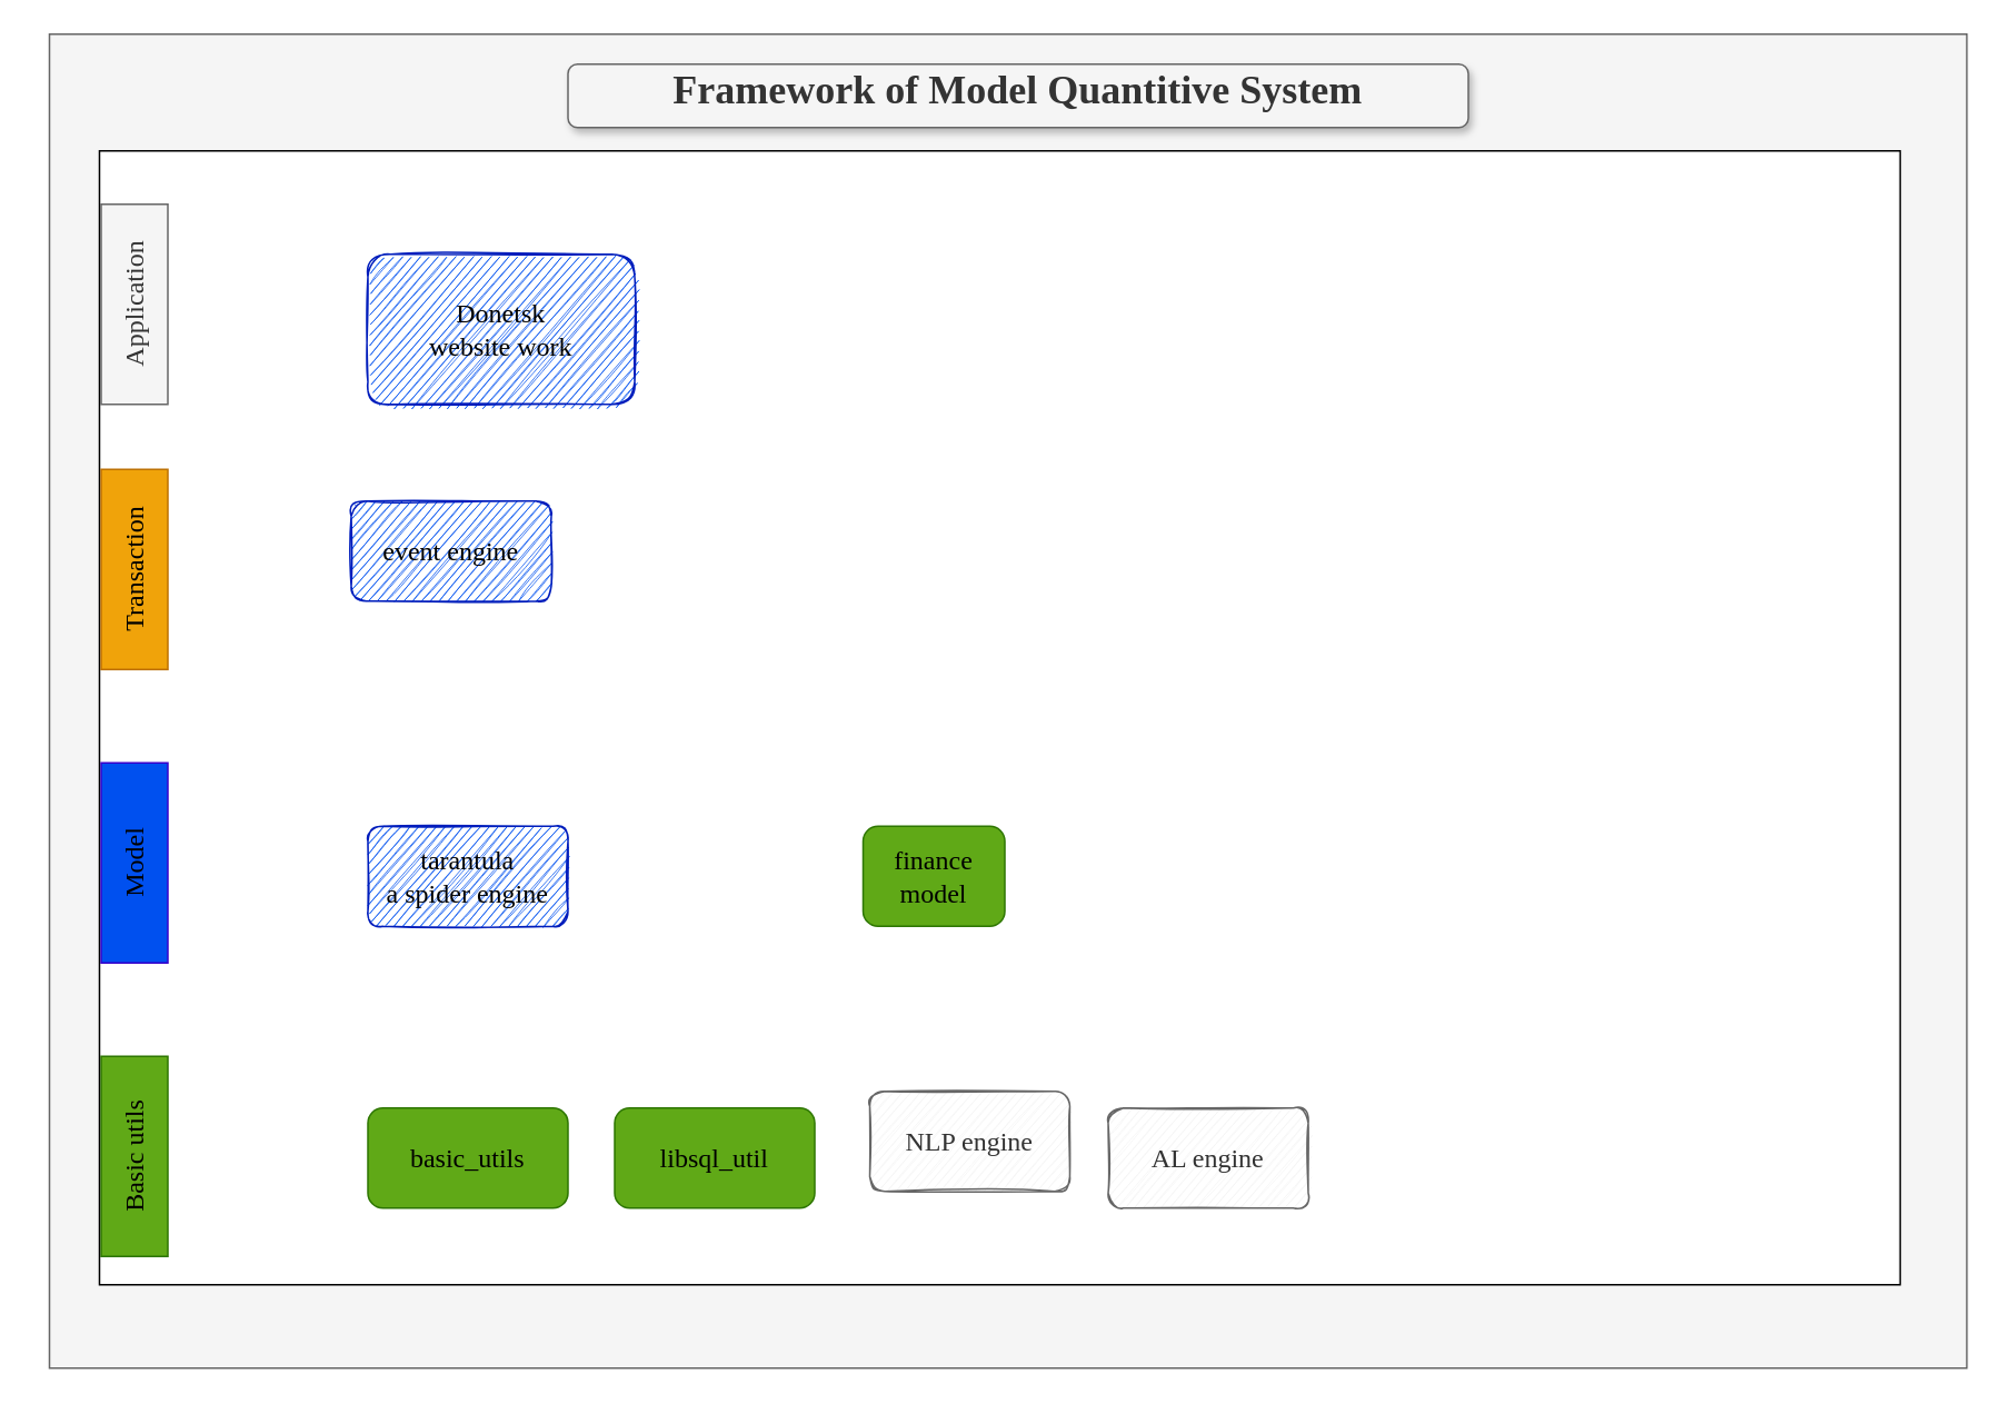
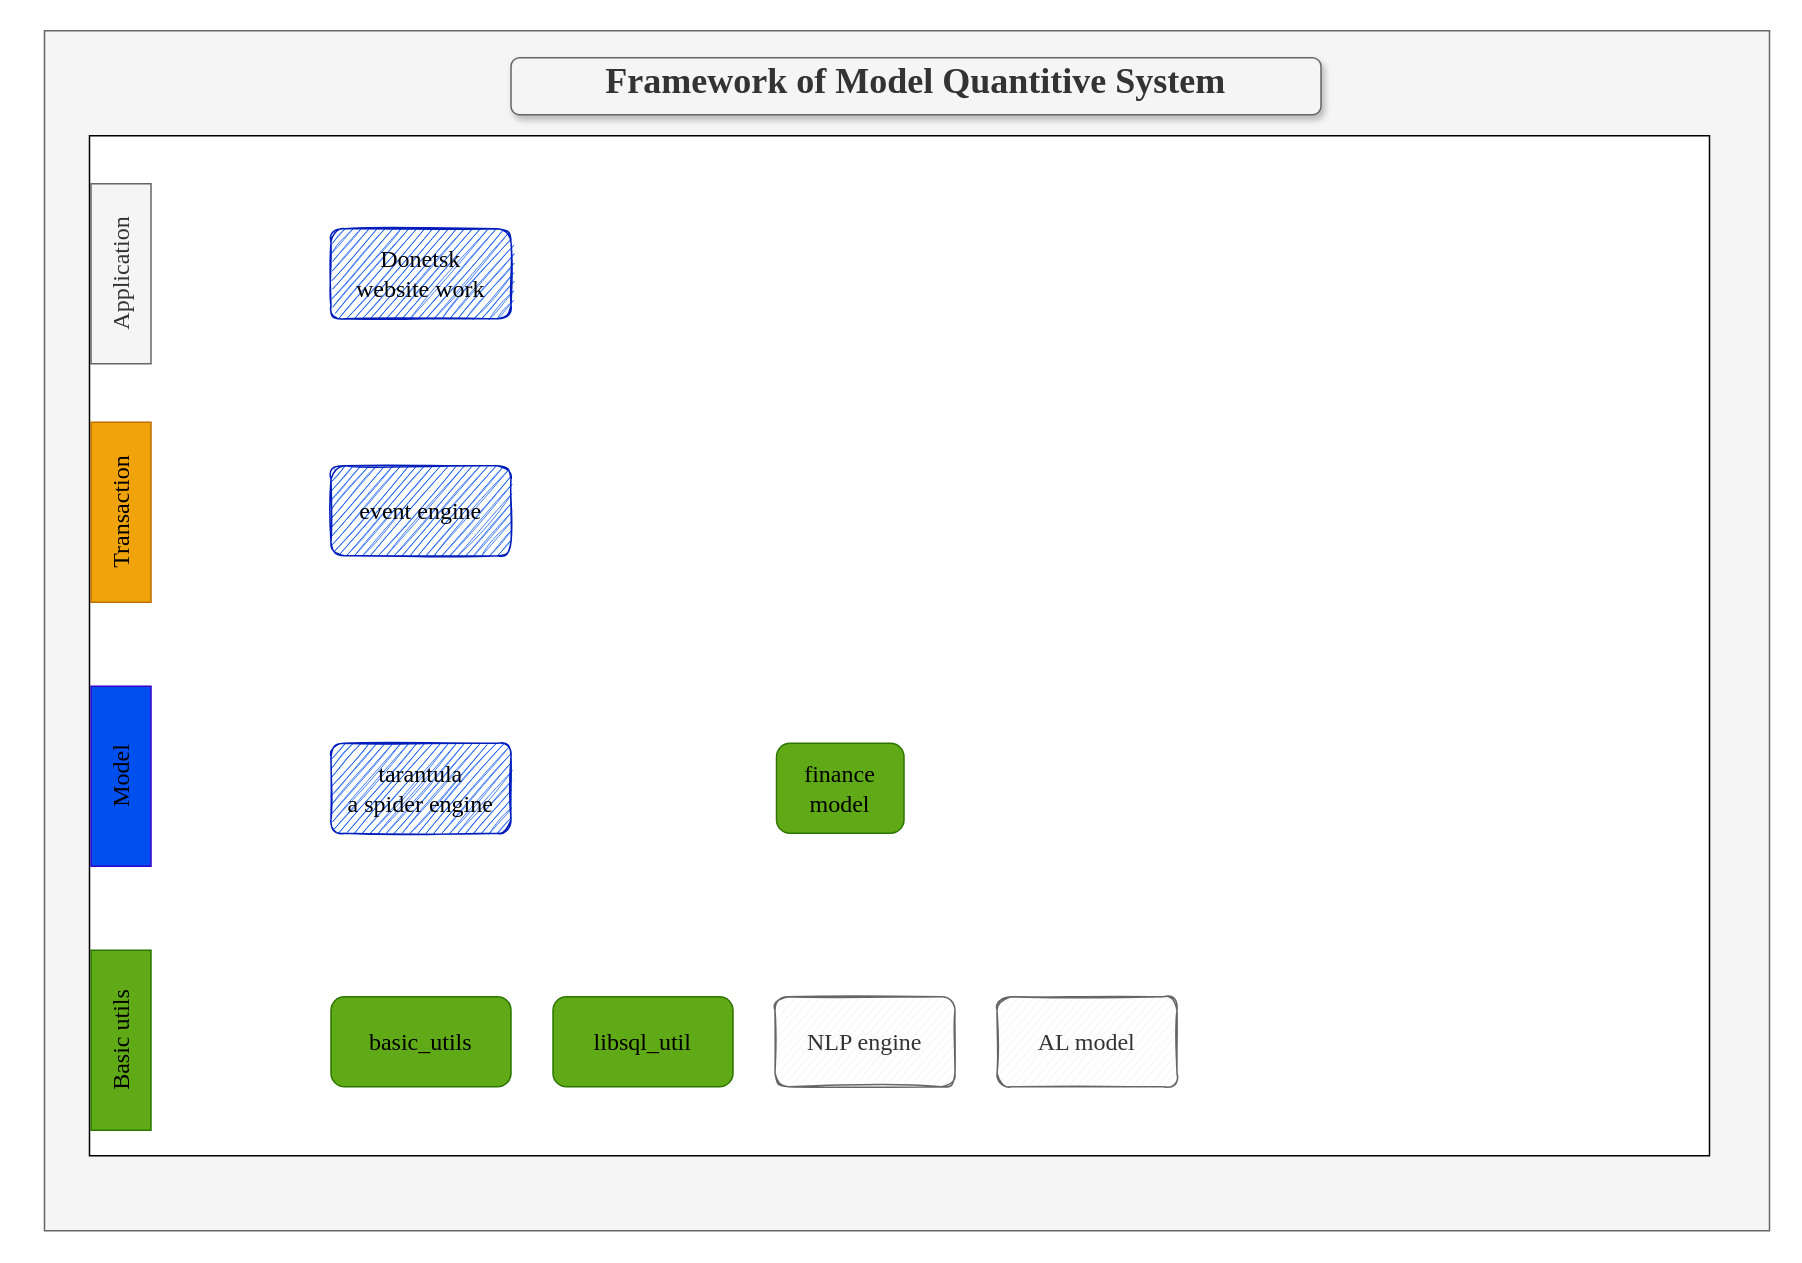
  <mxCell id="0" />
  <mxCell id="1" parent="0" />
  <mxCell id="2" value="" style="rounded=0;whiteSpace=wrap;html=1;shadow=0;glass=0;sketch=0;fontFamily=Comic Sans MS;fillColor=#f5f5f5;fixDash=0;movable=0;strokeColor=#666666;fontColor=#333333;" vertex="1" parent="1"><mxGeometry x="29" y="20" width="1150" height="800" as="geometry" /></mxCell>
  <mxCell id="3" value="" style="rounded=0;whiteSpace=wrap;html=1;glass=0;sketch=0;fontFamily=Comic Sans MS;fillColor=#FFFFFF;movable=0;" vertex="1" parent="1"><mxGeometry x="59" y="90" width="1080" height="680" as="geometry" /></mxCell>
  <mxCell id="4" value="libsql_util" style="rounded=1;whiteSpace=wrap;html=1;fontFamily=Comic Sans MS;fillColor=#60a917;fontColor=#000000;strokeColor=#2D7600;fontSize=16;" vertex="1" parent="1"><mxGeometry x="368" y="664" width="120" height="60" as="geometry" /></mxCell>
  <mxCell id="5" value="tarantula&lt;br style=&quot;font-size: 16px;&quot;&gt;a spider engine" style="rounded=1;whiteSpace=wrap;html=1;fontFamily=Comic Sans MS;fillColor=#0050ef;fontColor=#000000;strokeColor=#001DBC;sketch=1;fontSize=16;" vertex="1" parent="1"><mxGeometry x="220" y="495" width="120" height="60" as="geometry" /></mxCell>
- <mxCell id="6" value="event engine" style="rounded=1;whiteSpace=wrap;html=1;fontFamily=Comic Sans MS;fillColor=#0050ef;fontColor=#000000;strokeColor=#001DBC;sketch=1;shadow=0;fontSize=16;" vertex="1" parent="1"><mxGeometry x="210" y="300" width="120" height="60" as="geometry" /></mxCell>
+ <mxCell id="6" value="event engine" style="rounded=1;whiteSpace=wrap;html=1;fontFamily=Comic Sans MS;fillColor=#0050ef;fontColor=#000000;strokeColor=#001DBC;sketch=1;shadow=0;fontSize=16;" vertex="1" parent="1"><mxGeometry x="220" y="310" width="120" height="60" as="geometry" /></mxCell>
  <mxCell id="7" value="finance model" style="rounded=1;whiteSpace=wrap;html=1;fontFamily=Comic Sans MS;fillColor=#60a917;fontColor=#000000;strokeColor=#2D7600;fontSize=16;" vertex="1" parent="1"><mxGeometry x="517" y="495" width="85" height="60" as="geometry" /></mxCell>
  <mxCell id="8" value="basic_utils" style="rounded=1;whiteSpace=wrap;html=1;fontFamily=Comic Sans MS;fillColor=#60a917;fontColor=#000000;strokeColor=#2D7600;fontSize=16;" vertex="1" parent="1"><mxGeometry x="220" y="664" width="120" height="60" as="geometry" /></mxCell>
- <mxCell id="9" value="Donetsk&lt;br style=&quot;font-size: 16px;&quot;&gt;website work" style="rounded=1;whiteSpace=wrap;html=1;fontFamily=Comic Sans MS;fillColor=#0050ef;fontColor=#000000;strokeColor=#001DBC;sketch=1;fontSize=16;" vertex="1" parent="1"><mxGeometry x="220" y="152" width="160" height="90" as="geometry" /></mxCell>
- <mxCell id="10" value="NLP engine" style="rounded=1;whiteSpace=wrap;html=1;fontFamily=Comic Sans MS;glass=0;fillColor=#f5f5f5;strokeColor=#666666;fontColor=#333333;sketch=1;fontSize=16;" vertex="1" parent="1"><mxGeometry x="521" y="654" width="120" height="60" as="geometry" /></mxCell>
- <mxCell id="11" value="AL engine" style="rounded=1;whiteSpace=wrap;html=1;fontFamily=Comic Sans MS;fillColor=#f5f5f5;strokeColor=#666666;fontColor=#333333;sketch=1;fontSize=16;" vertex="1" parent="1"><mxGeometry x="664" y="664" width="120" height="60" as="geometry" /></mxCell>
+ <mxCell id="9" value="Donetsk&lt;br style=&quot;font-size: 16px;&quot;&gt;website work" style="rounded=1;whiteSpace=wrap;html=1;fontFamily=Comic Sans MS;fillColor=#0050ef;fontColor=#000000;strokeColor=#001DBC;sketch=1;fontSize=16;" vertex="1" parent="1"><mxGeometry x="220" y="152" width="120" height="60" as="geometry" /></mxCell>
+ <mxCell id="10" value="NLP engine" style="rounded=1;whiteSpace=wrap;html=1;fontFamily=Comic Sans MS;glass=0;fillColor=#f5f5f5;strokeColor=#666666;fontColor=#333333;sketch=1;fontSize=16;" vertex="1" parent="1"><mxGeometry x="516" y="664" width="120" height="60" as="geometry" /></mxCell>
+ <mxCell id="11" value="AL model" style="rounded=1;whiteSpace=wrap;html=1;fontFamily=Comic Sans MS;fillColor=#f5f5f5;strokeColor=#666666;fontColor=#333333;sketch=1;fontSize=16;" vertex="1" parent="1"><mxGeometry x="664" y="664" width="120" height="60" as="geometry" /></mxCell>
  <mxCell id="12" value="Model" style="rounded=0;whiteSpace=wrap;html=1;glass=0;sketch=0;fontFamily=Comic Sans MS;fillColor=#0050ef;fontColor=#000000;strokeColor=#3700CC;rotation=-90;fontSize=16;movable=0;" vertex="1" parent="1"><mxGeometry x="20" y="497" width="120" height="40" as="geometry" /></mxCell>
  <mxCell id="13" value="Basic utils" style="rounded=0;whiteSpace=wrap;html=1;glass=0;sketch=0;fontFamily=Comic Sans MS;fillColor=#60a917;fontColor=#000000;strokeColor=#2D7600;rotation=-90;fontSize=16;movable=0;" vertex="1" parent="1"><mxGeometry x="20" y="673" width="120" height="40" as="geometry" /></mxCell>
  <mxCell id="14" value="Transaction" style="rounded=0;whiteSpace=wrap;html=1;glass=0;sketch=0;fontFamily=Comic Sans MS;fillColor=#f0a30a;fontColor=#000000;strokeColor=#BD7000;rotation=-90;fontSize=16;movable=0;" vertex="1" parent="1"><mxGeometry x="20" y="321" width="120" height="40" as="geometry" /></mxCell>
  <mxCell id="15" value="Application" style="rounded=0;whiteSpace=wrap;html=1;glass=0;sketch=0;fontFamily=Comic Sans MS;fillColor=#f5f5f5;rotation=-90;strokeColor=#666666;fontColor=#333333;fontSize=16;movable=0;" vertex="1" parent="1"><mxGeometry x="20" y="162" width="120" height="40" as="geometry" /></mxCell>
  <mxCell id="16" value="&lt;h1&gt;Framework of Model Quantitive System&lt;/h1&gt;" style="text;html=1;strokeColor=#666666;fillColor=#f5f5f5;spacing=5;spacingTop=-20;whiteSpace=wrap;overflow=hidden;rounded=1;shadow=1;glass=0;sketch=0;fontFamily=Comic Sans MS;fontColor=#333333;align=center;verticalAlign=middle;movable=0;" vertex="1" parent="1"><mxGeometry x="340" y="38" width="540" height="38" as="geometry" /></mxCell>
